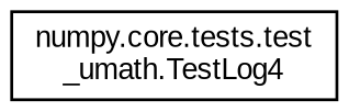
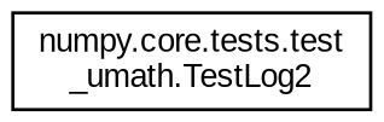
  digraph {
    rankdir=LR
    fontname="Liberation Sans"
-   n1 [color=black fillcolor=white fontname="Liberation Sans" fontsize=10 height=0.2 label="numpy.core.tests.test\l_umath.TestLog4" shape=box style=filled width=0.4]
+   n1 [color=black fillcolor=white fontname="Liberation Sans" fontsize=10 height=0.2 label="numpy.core.tests.test\l_umath.TestLog2" shape=box style=filled width=0.4]
  }
